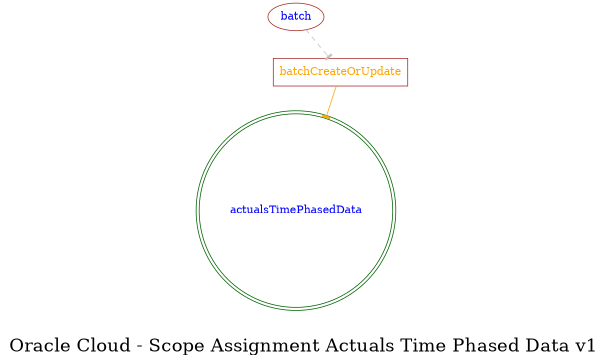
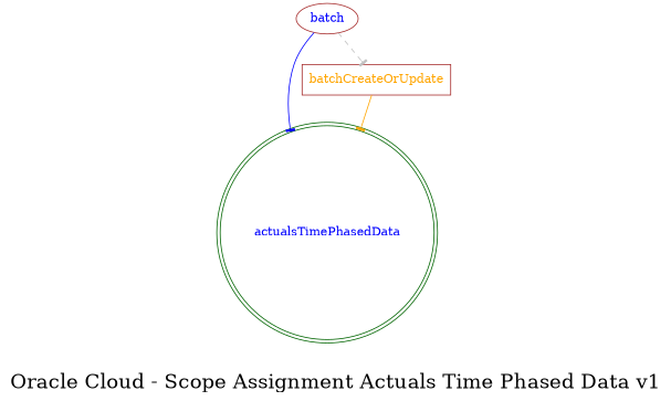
  digraph {
    fontsize=24
    label="Oracle Cloud - Scope Assignment Actuals Time Phased Data v1"
    splines=true
    node [color=brown fontcolor=blue]
    edge [arrowhead=tee arrowtail=none]
    actualsTimePhasedData [color=darkgreen shape=doublecircle]
    batch [shape=ellipse]
    batchCreateOrUpdate [fontcolor=orange shape=box]
+   batch -> actualsTimePhasedData [color=blue fontcolor=blue]
    batch -> batchCreateOrUpdate [color=grey fontcolor=grey style=dashed]
    batchCreateOrUpdate -> actualsTimePhasedData [color=orange fontcolor=orange]
  }
